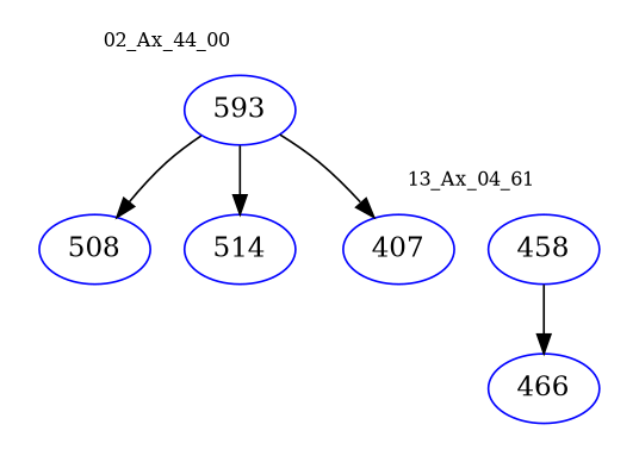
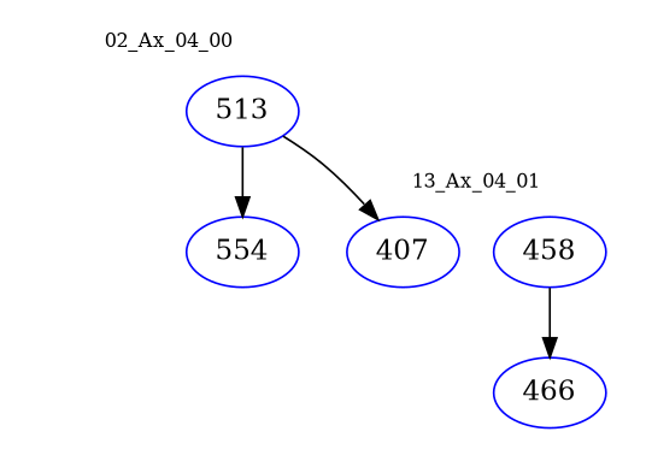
  digraph {
    node [color=blue]
    edge [color=black]
    n1 [label=458]
    n2 [label=407]
    n3 [label=466]
-   n4 [label=593]
-   n5 [label=508]
-   n6 [label=514]
+   n4 [label=513]
+   n6 [label=554]
    subgraph cluster_1 {
      color=white
      fontsize=10
-     label="13_Ax_04_61"
+     label="13_Ax_04_01"
      n1
      n2
      n3
    }
    subgraph cluster_2 {
      color=white
      fontsize=10
-     label="02_Ax_44_00"
+     label="02_Ax_04_00"
      n4
-     n5
      n6
    }
    n1 -> n3
    n4 -> n2
-   n4 -> n5
    n4 -> n6
  }
